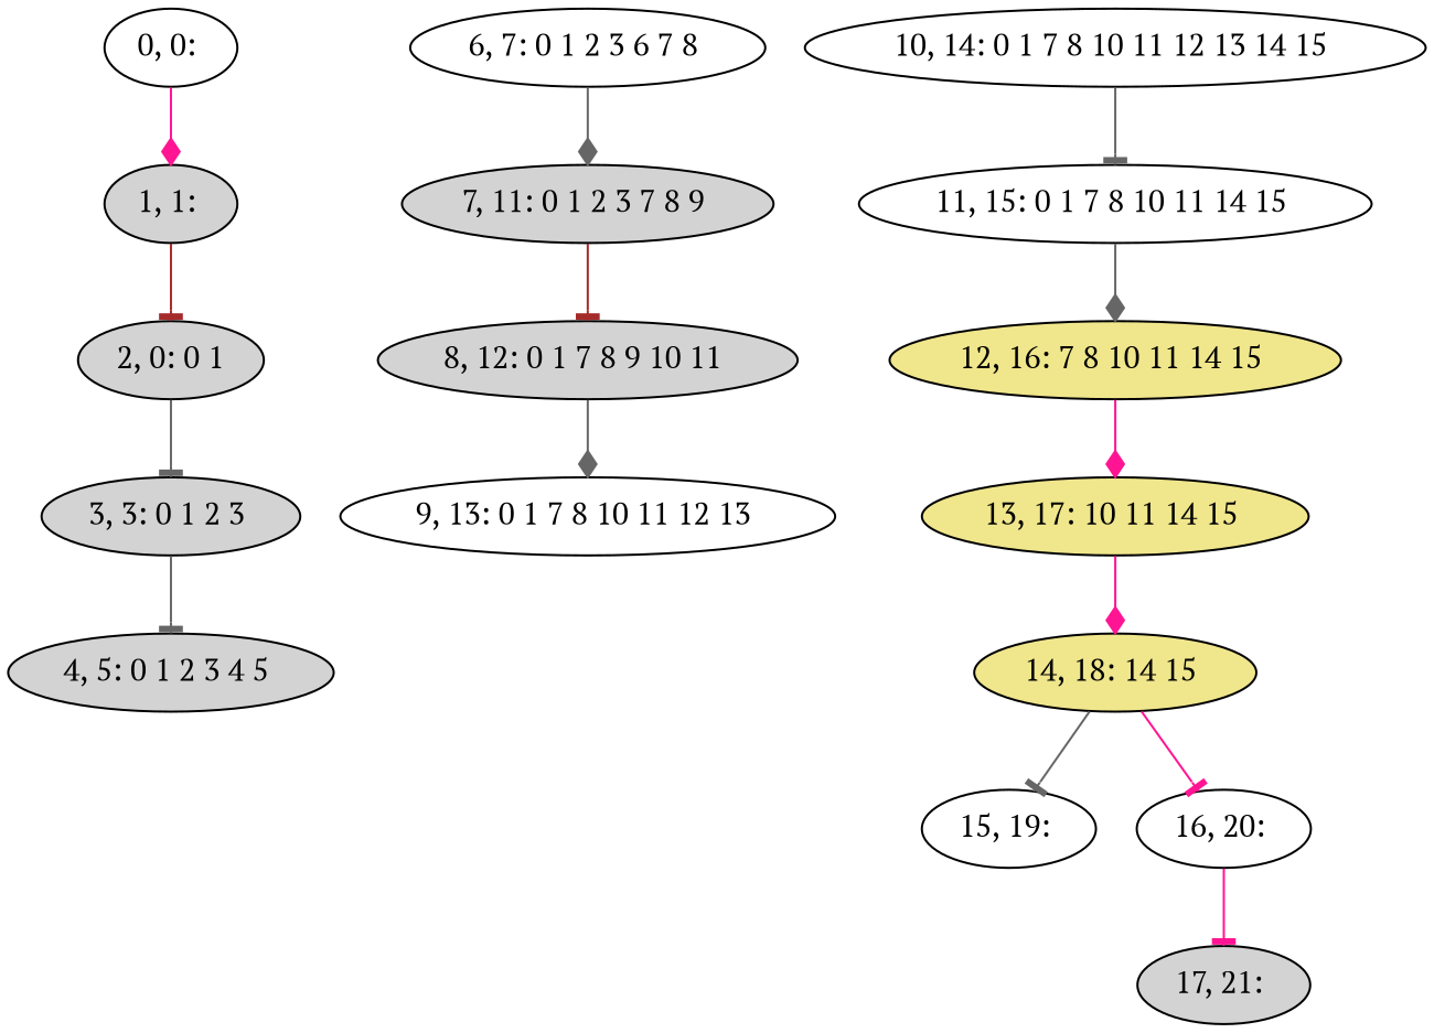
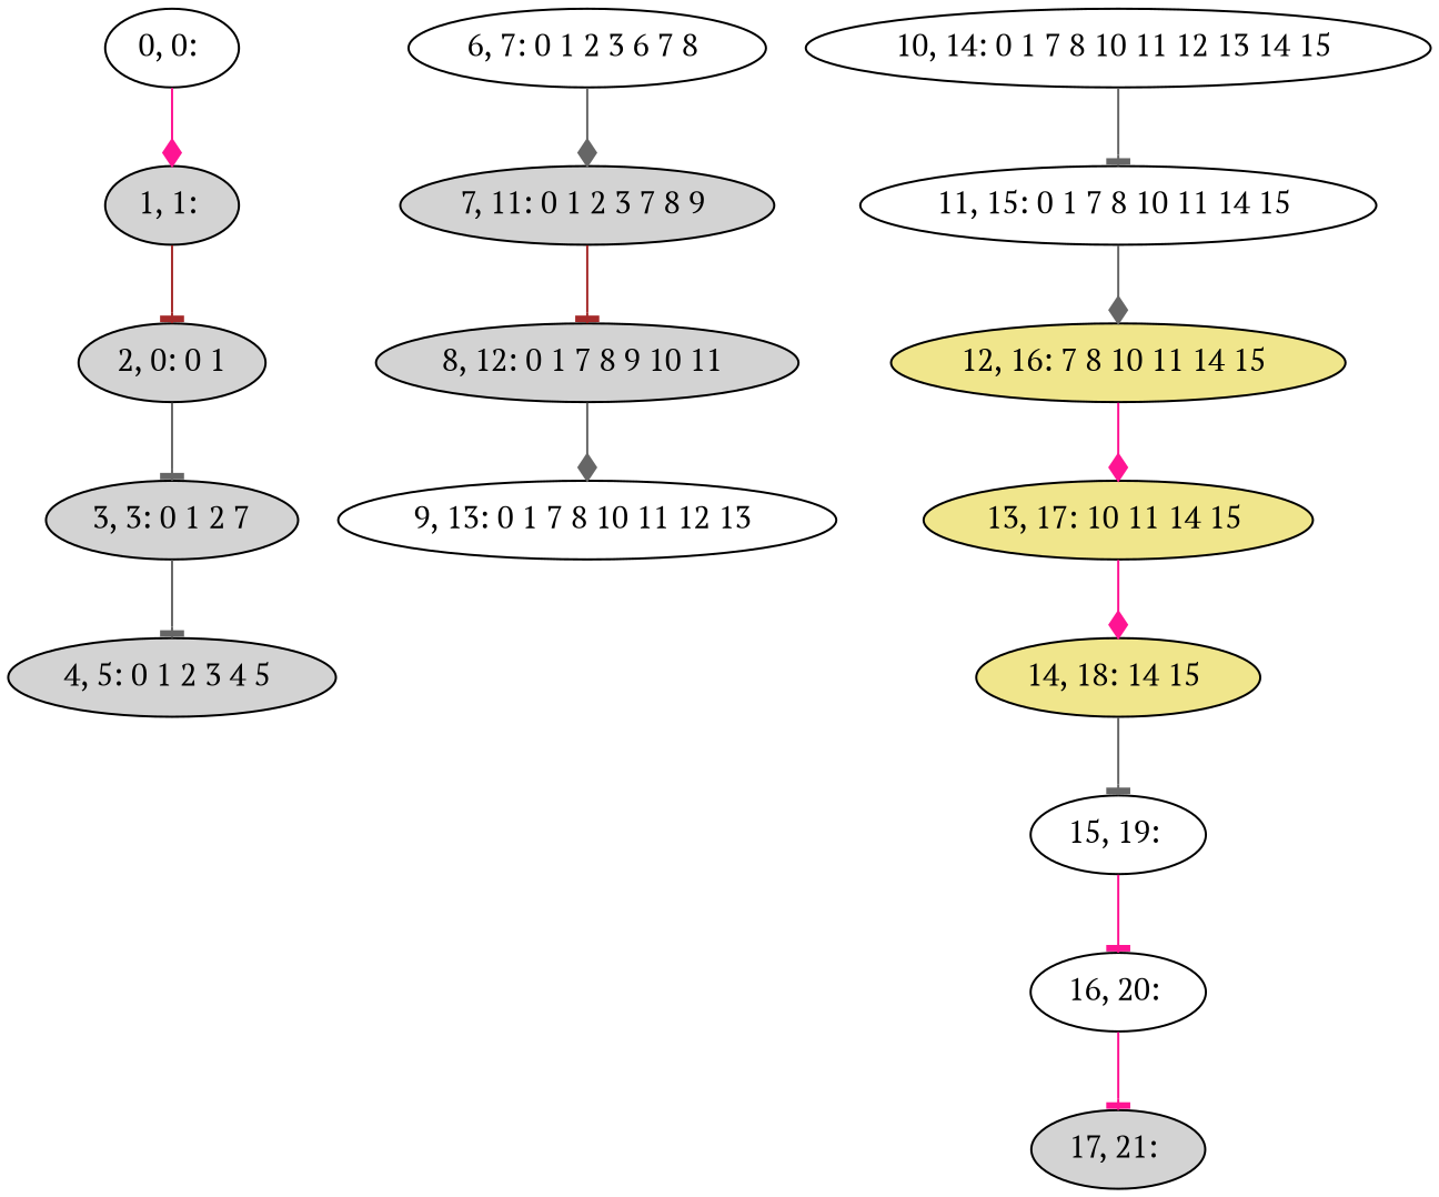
  digraph {
    fontname="PT Serif"
    node [fillcolor=white fontname="PT Serif" style=filled]
    edge [arrowhead=tee color=gray40 fontname="PT Serif"]
    n1 [label="0, 0: "]
    n2 [fillcolor=lightgrey label="1, 1: "]
    n3 [fillcolor=lightgrey label="2, 0: 0 1"]
-   n4 [fillcolor=lightgrey label="3, 3: 0 1 2 3 "]
+   n4 [fillcolor=lightgrey label="3, 3: 0 1 2 7"]
    n5 [fillcolor=lightgrey label="4, 5: 0 1 2 3 4 5 "]
    n6 [label="6, 7: 0 1 2 3 6 7 8 "]
    n7 [fillcolor=lightgrey label="7, 11: 0 1 2 3 7 8 9 "]
    n8 [fillcolor=lightgrey label="8, 12: 0 1 7 8 9 10 11 "]
    n9 [label="9, 13: 0 1 7 8 10 11 12 13 "]
    n10 [label="10, 14: 0 1 7 8 10 11 12 13 14 15 "]
    n11 [label="11, 15: 0 1 7 8 10 11 14 15 "]
    n12 [fillcolor=khaki label="12, 16: 7 8 10 11 14 15 "]
    n13 [fillcolor=khaki label="13, 17: 10 11 14 15 "]
    n14 [fillcolor=khaki label="14, 18: 14 15 "]
    n15 [label="15, 19: "]
    n16 [label="16, 20: "]
    n17 [fillcolor=lightgrey label="17, 21: "]
    n1 -> n2 [arrowhead=diamond color=deeppink]
    n2 -> n3 [color=brown]
    n3 -> n4
    n4 -> n5
    n6 -> n7 [arrowhead=diamond]
    n7 -> n8 [color=brown]
    n8 -> n9 [arrowhead=diamond]
    n10 -> n11
    n11 -> n12 [arrowhead=diamond]
    n12 -> n13 [arrowhead=diamond color=deeppink]
    n13 -> n14 [arrowhead=diamond color=deeppink]
    n14 -> n15
-   n14 -> n16 [color=deeppink]
+   n15 -> n16 [color=deeppink]
    n16 -> n17 [color=deeppink]
  }
